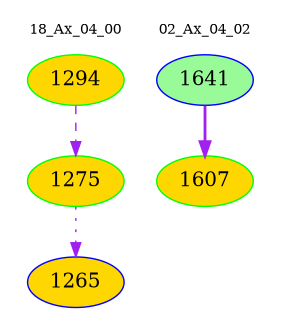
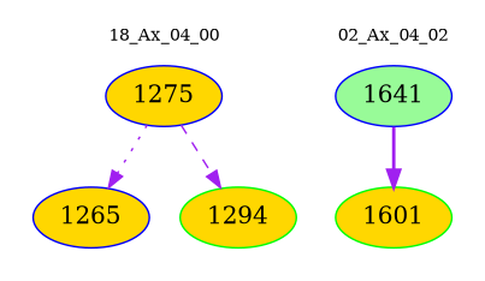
  digraph {
    node [color=blue fillcolor=gold style=filled]
    edge [color=purple]
-   n1 [color=green label=1275]
+   n1 [label=1275]
    n2 [label=1265]
    n3 [color=green label=1294]
    n4 [fillcolor=palegreen label=1641]
-   n5 [color=green label=1607]
+   n5 [color=green label=1601]
    subgraph cluster_1 {
      color=white
      fontsize=10
      label="18_Ax_04_00"
      n1
      n2
      n3
    }
    subgraph cluster_2 {
      color=white
      fontsize=10
      label="02_Ax_04_02"
      n4
      n5
    }
    n1 -> n2 [style=dotted]
-   n3 -> n1 [style=dashed]
+   n1 -> n3 [style=dashed]
    n4 -> n5 [style=bold]
  }
